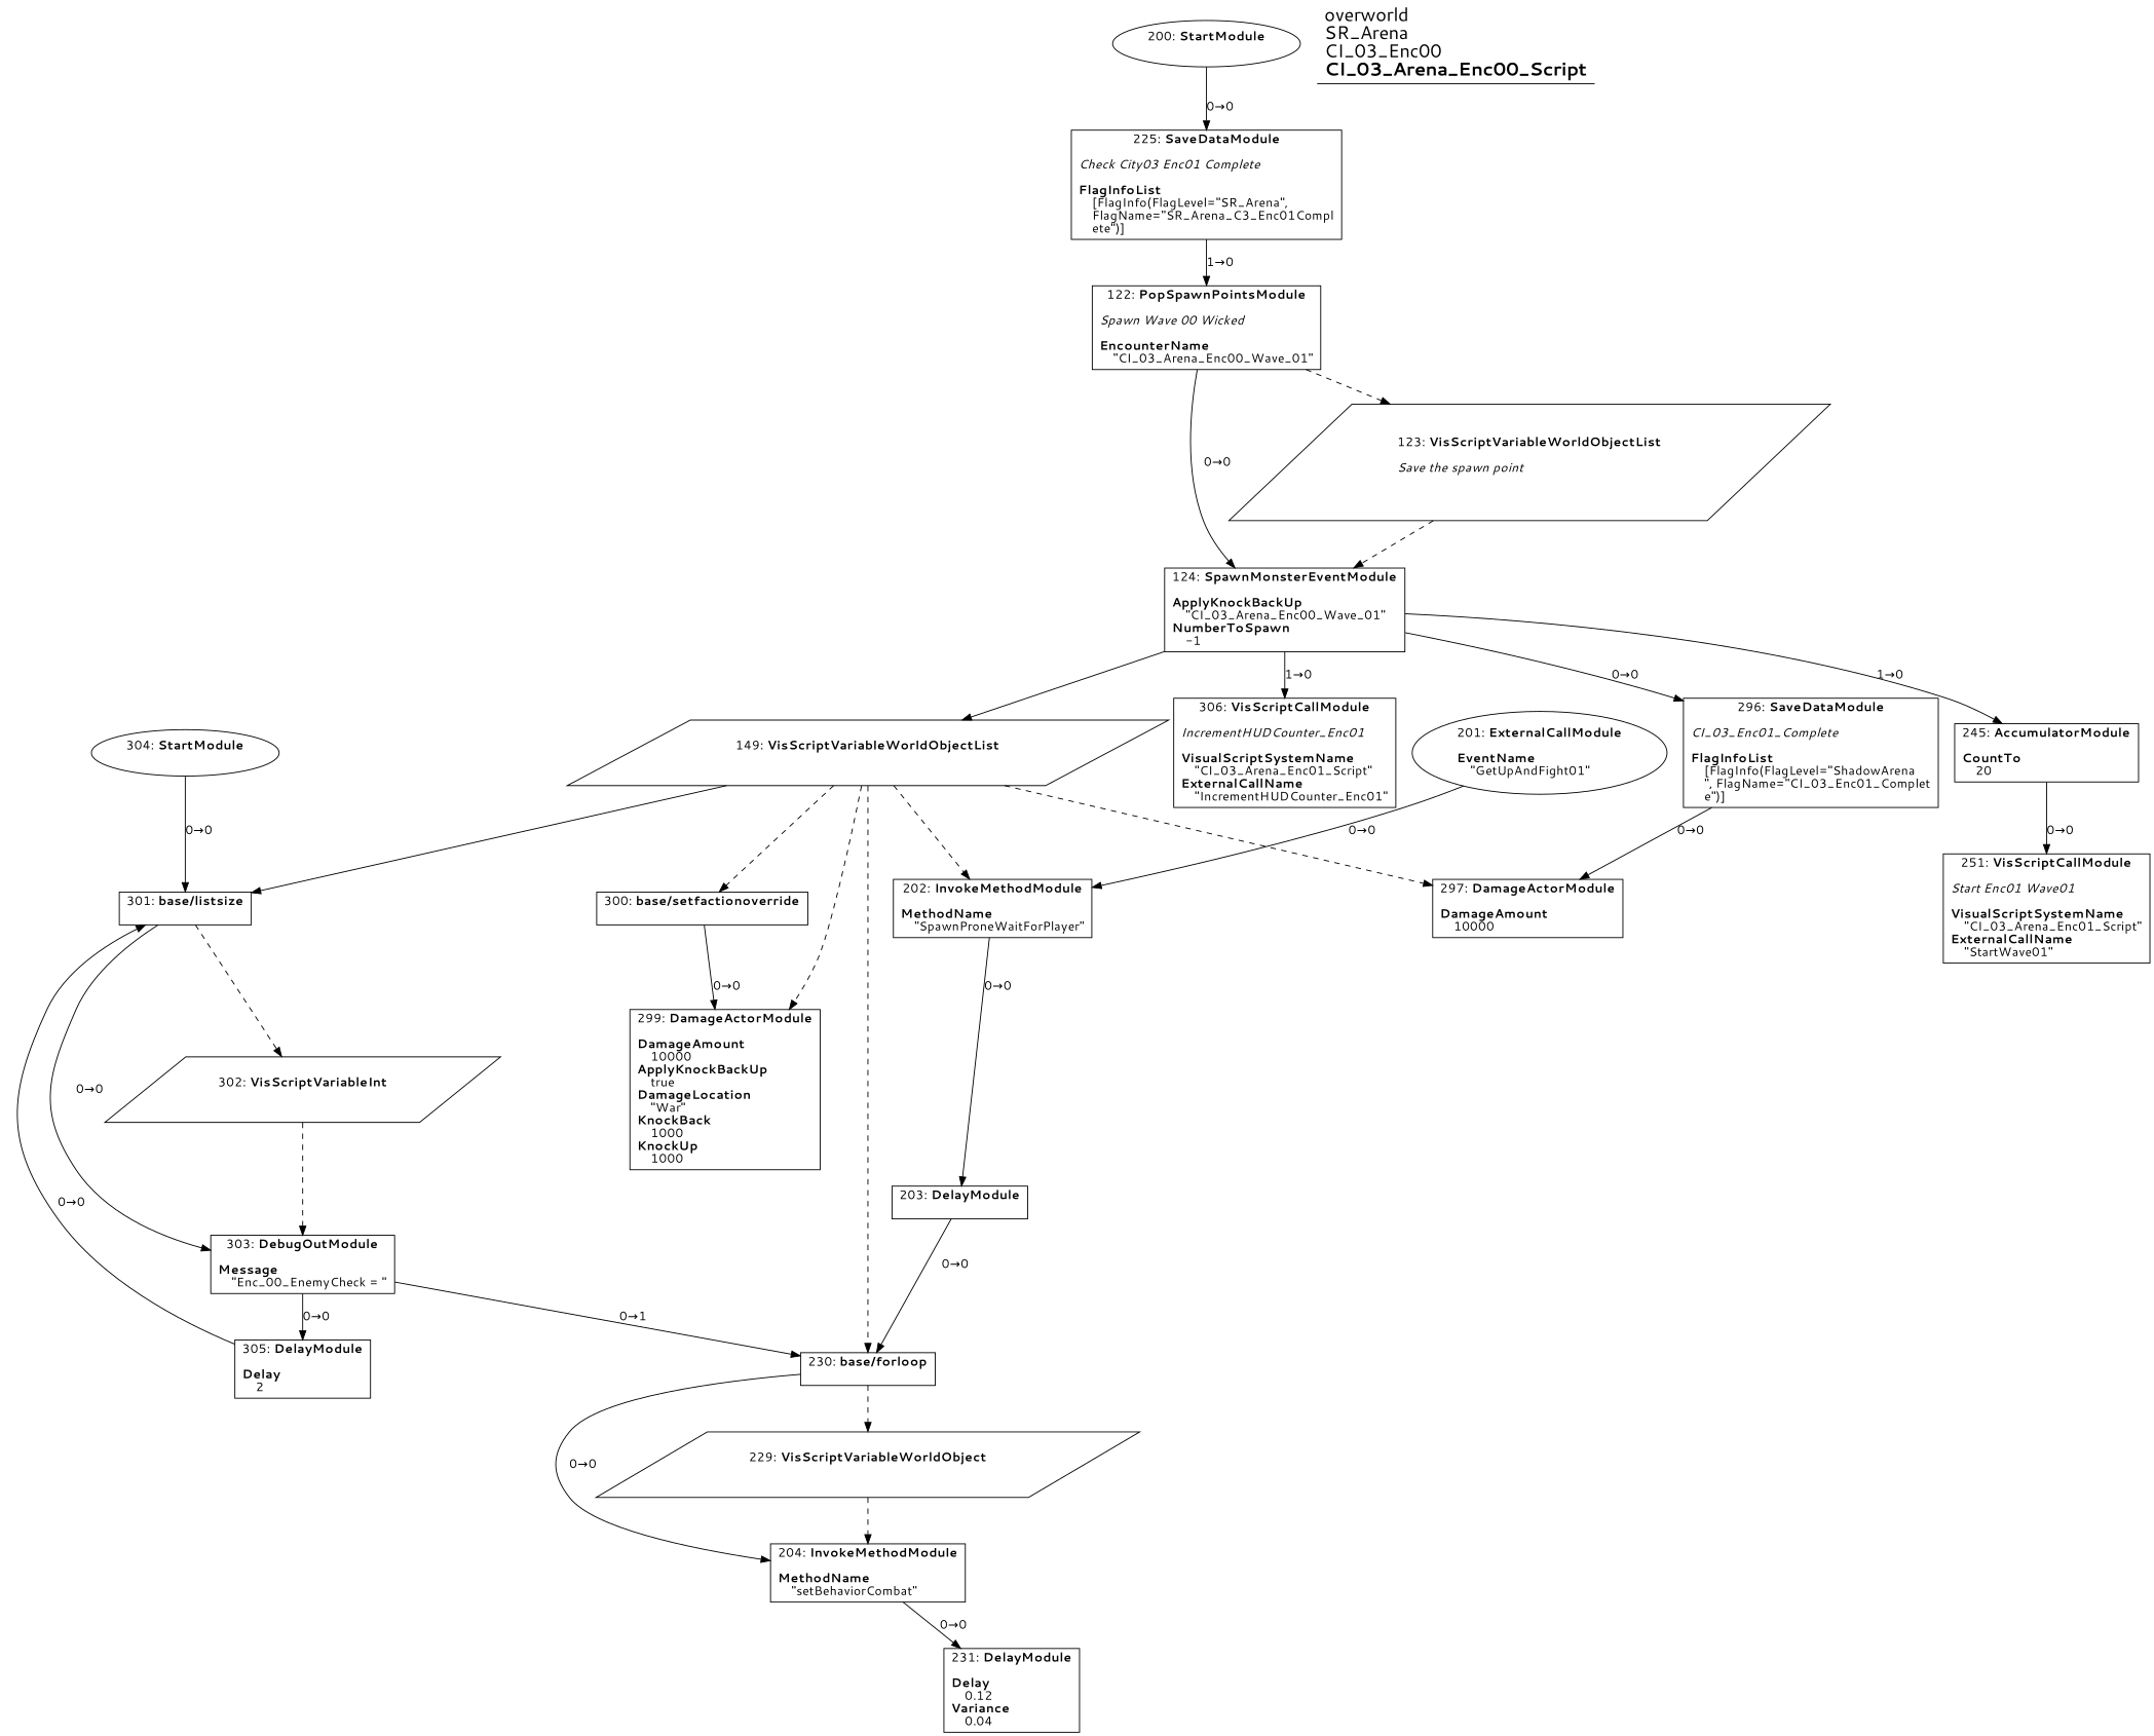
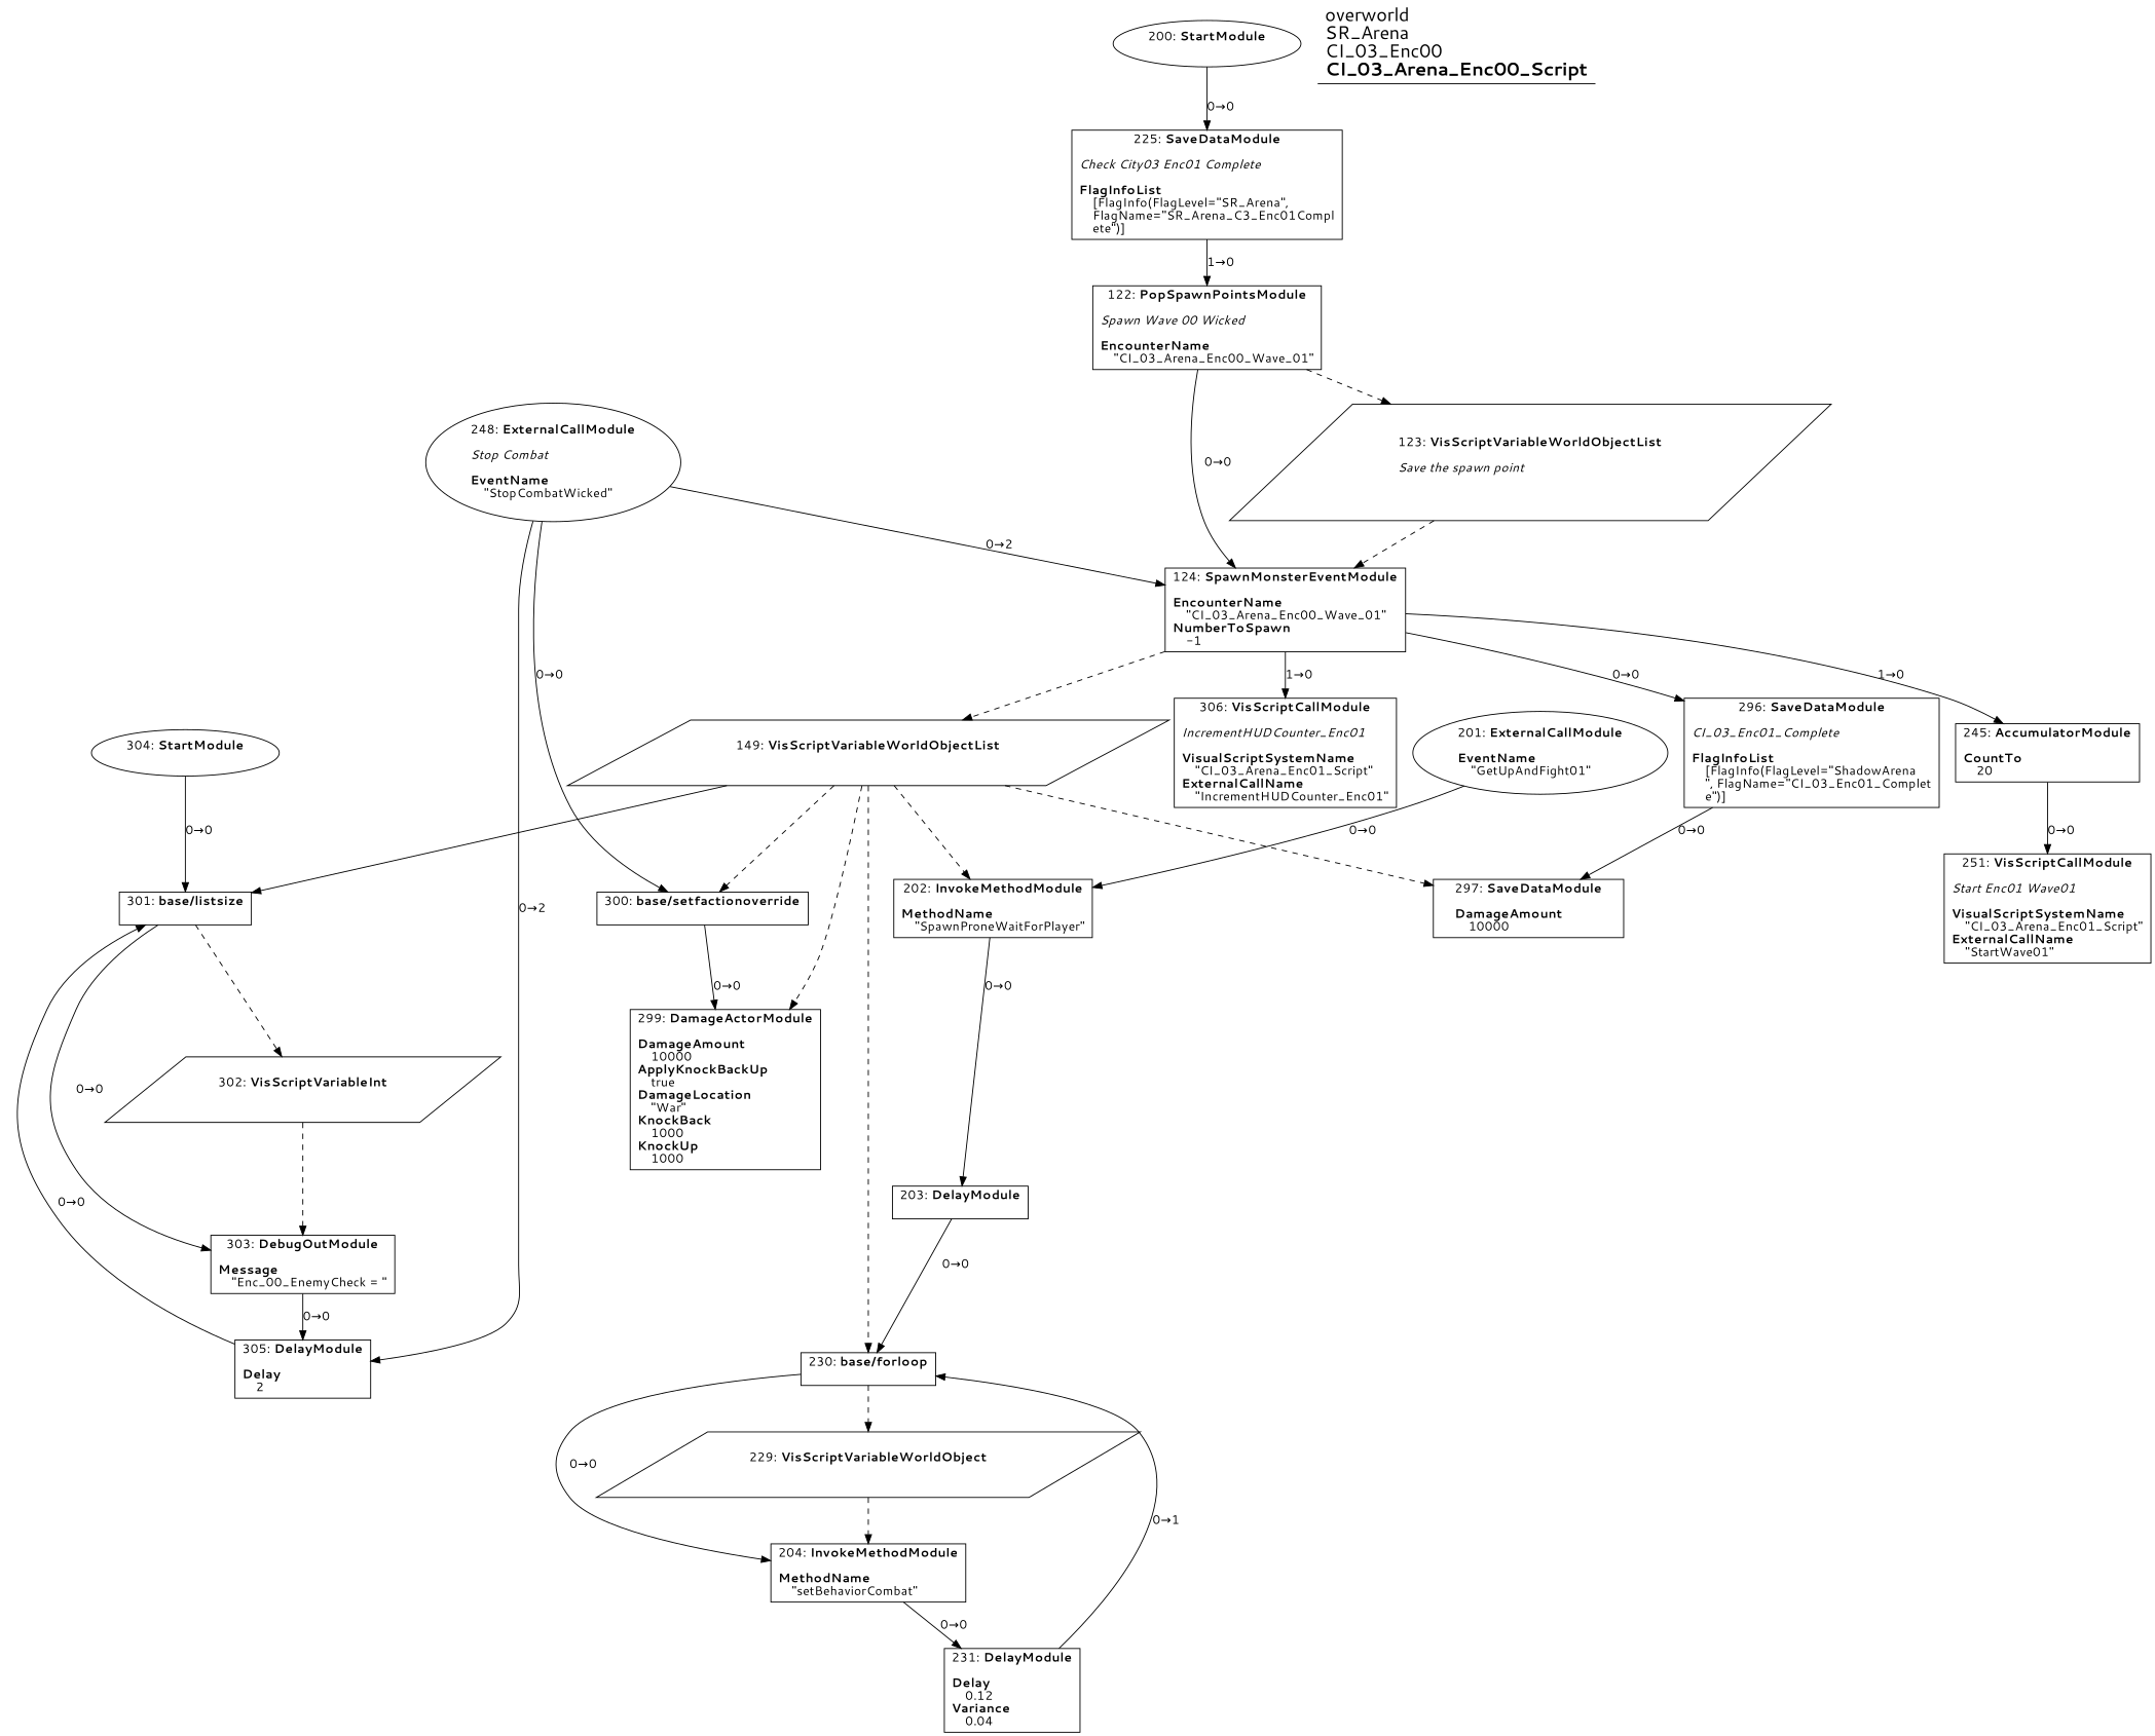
  digraph {
    fontname="Segoe UI"
    splines=spline
    node [fontname="Segoe UI" shape=box]
    edge [fontname="Segoe UI"]
    n1 [label=<122: <b>PopSpawnPointsModule</b><br/><br/><i>Spawn Wave 00 Wicked<br align="left"/></i><br align="left"/><b>EncounterName</b><br align="left"/>    &quot;CI_03_Arena_Enc00_Wave_01&quot;<br align="left"/>>]
-   n2 [label=<124: <b>SpawnMonsterEventModule</b><br/><br/><b>ApplyKnockBackUp</b><br align="left"/>    &quot;CI_03_Arena_Enc00_Wave_01&quot;<br align="left"/><b>NumberToSpawn</b><br align="left"/>    -1<br align="left"/>>]
+   n2 [label=<124: <b>SpawnMonsterEventModule</b><br/><br/><b>EncounterName</b><br align="left"/>    &quot;CI_03_Arena_Enc00_Wave_01&quot;<br align="left"/><b>NumberToSpawn</b><br align="left"/>    -1<br align="left"/>>]
    n3 [label=<123: <b>VisScriptVariableWorldObjectList</b><br/><br/><i>Save the spawn point<br align="left"/></i><br align="left"/>> shape=parallelogram]
    n4 [label=<245: <b>AccumulatorModule</b><br/><br/><b>CountTo</b><br align="left"/>    20<br align="left"/>>]
    n5 [label=<296: <b>SaveDataModule</b><br/><br/><i>CI_03_Enc01_Complete<br align="left"/></i><br align="left"/><b>FlagInfoList</b><br align="left"/>    [FlagInfo(FlagLevel=&quot;ShadowArena<br align="left"/>    &quot;, FlagName=&quot;CI_03_Enc01_Complet<br align="left"/>    e&quot;)]<br align="left"/>>]
    n6 [label=<306: <b>VisScriptCallModule</b><br/><br/><i>IncrementHUDCounter_Enc01<br align="left"/></i><br align="left"/><b>VisualScriptSystemName</b><br align="left"/>    &quot;CI_03_Arena_Enc01_Script&quot;<br align="left"/><b>ExternalCallName</b><br align="left"/>    &quot;IncrementHUDCounter_Enc01&quot;<br align="left"/>>]
    n7 [label=<149: <b>VisScriptVariableWorldObjectList</b><br/><br/>> shape=parallelogram]
    n8 [label=<251: <b>VisScriptCallModule</b><br/><br/><i>Start Enc01 Wave01<br align="left"/></i><br align="left"/><b>VisualScriptSystemName</b><br align="left"/>    &quot;CI_03_Arena_Enc01_Script&quot;<br align="left"/><b>ExternalCallName</b><br align="left"/>    &quot;StartWave01&quot;<br align="left"/>>]
-   n9 [label=<297: <b>DamageActorModule</b><br/><br/><b>DamageAmount</b><br align="left"/>    10000<br align="left"/>>]
+   n9 [label=<297: <b>SaveDataModule</b><br/><br/><b>DamageAmount</b><br align="left"/>    10000<br align="left"/>>]
    n10 [label=<202: <b>InvokeMethodModule</b><br/><br/><b>MethodName</b><br align="left"/>    &quot;SpawnProneWaitForPlayer&quot;<br align="left"/>>]
    n11 [label=<230: <b>base/forloop</b><br/><br/>>]
    n12 [label=<300: <b>base/setfactionoverride</b><br/><br/>>]
    n13 [label=<299: <b>DamageActorModule</b><br/><br/><b>DamageAmount</b><br align="left"/>    10000<br align="left"/><b>ApplyKnockBackUp</b><br align="left"/>    true<br align="left"/><b>DamageLocation</b><br align="left"/>    &quot;War&quot;<br align="left"/><b>KnockBack</b><br align="left"/>    1000<br align="left"/><b>KnockUp</b><br align="left"/>    1000<br align="left"/>>]
    n14 [label=<301: <b>base/listsize</b><br/><br/>>]
    n15 [label=<203: <b>DelayModule</b><br/><br/>>]
    n16 [label=<204: <b>InvokeMethodModule</b><br/><br/><b>MethodName</b><br align="left"/>    &quot;setBehaviorCombat&quot;<br align="left"/>>]
    n17 [label=<229: <b>VisScriptVariableWorldObject</b><br/><br/>> shape=parallelogram]
    n18 [label=<303: <b>DebugOutModule</b><br/><br/><b>Message</b><br align="left"/>    &quot;Enc_00_EnemyCheck = &quot;<br align="left"/>>]
    n19 [label=<302: <b>VisScriptVariableInt</b><br/><br/>> shape=parallelogram]
    n20 [label=<200: <b>StartModule</b><br/><br/>> shape=oval]
    n21 [label=<225: <b>SaveDataModule</b><br/><br/><i>Check City03 Enc01 Complete<br align="left"/></i><br align="left"/><b>FlagInfoList</b><br align="left"/>    [FlagInfo(FlagLevel=&quot;SR_Arena&quot;, <br align="left"/>    FlagName=&quot;SR_Arena_C3_Enc01Compl<br align="left"/>    ete&quot;)]<br align="left"/>>]
    n22 [label=<201: <b>ExternalCallModule</b><br/><br/><b>EventName</b><br align="left"/>    &quot;GetUpAndFight01&quot;<br align="left"/>> shape=oval]
    n23 [label=<231: <b>DelayModule</b><br/><br/><b>Delay</b><br align="left"/>    0.12<br align="left"/><b>Variance</b><br align="left"/>    0.04<br align="left"/>>]
+   n24 [label=<248: <b>ExternalCallModule</b><br/><br/><i>Stop Combat<br align="left"/></i><br align="left"/><b>EventName</b><br align="left"/>    &quot;StopCombatWicked&quot;<br align="left"/>> shape=oval]
    n25 [label=<305: <b>DelayModule</b><br/><br/><b>Delay</b><br align="left"/>    2<br align="left"/>>]
    n26 [label=<304: <b>StartModule</b><br/><br/>> shape=oval]
    n27 [label=<<font point-size="20">overworld<br align="left"/>SR_Arena<br align="left"/>CI_03_Enc00<br align="left"/><b>CI_03_Arena_Enc00_Script</b><br align="left"/></font>> shape=underline]
    n1 -> n2 [label="0→0"]
    n1 -> n3 [style=dashed]
    n2 -> n4 [label="1→0"]
    n2 -> n5 [label="0→0"]
    n2 -> n6 [label="1→0"]
-   n2 -> n7 [style=solid]
+   n2 -> n7 [style=dashed]
    n3 -> n2 [style=dashed]
    n4 -> n8 [label="0→0"]
    n5 -> n9 [label="0→0"]
    n7 -> n9 [style=dashed]
    n7 -> n10 [style=dashed]
    n7 -> n11 [style=dashed]
    n7 -> n12 [style=dashed]
    n7 -> n13 [style=dashed]
    n7 -> n14 [style=solid]
    n10 -> n15 [label="0→0"]
    n11 -> n16 [label="0→0"]
    n11 -> n17 [style=dashed]
    n12 -> n13 [label="0→0"]
    n14 -> n18 [label="0→0"]
    n14 -> n19 [style=dashed]
    n15 -> n11 [label="0→0"]
    n16 -> n23 [label="0→0"]
    n17 -> n16 [style=dashed]
    n18 -> n25 [label="0→0"]
    n19 -> n18 [style=dashed]
    n20 -> n21 [label="0→0"]
    n21 -> n1 [label="1→0"]
    n22 -> n10 [label="0→0"]
-   n18 -> n11 [label="0→1"]
+   n23 -> n11 [label="0→1"]
+   n24 -> n2 [label="0→2"]
+   n24 -> n12 [label="0→0"]
+   n24 -> n25 [label="0→2"]
    n25 -> n14 [label="0→0"]
    n26 -> n14 [label="0→0"]
  }
